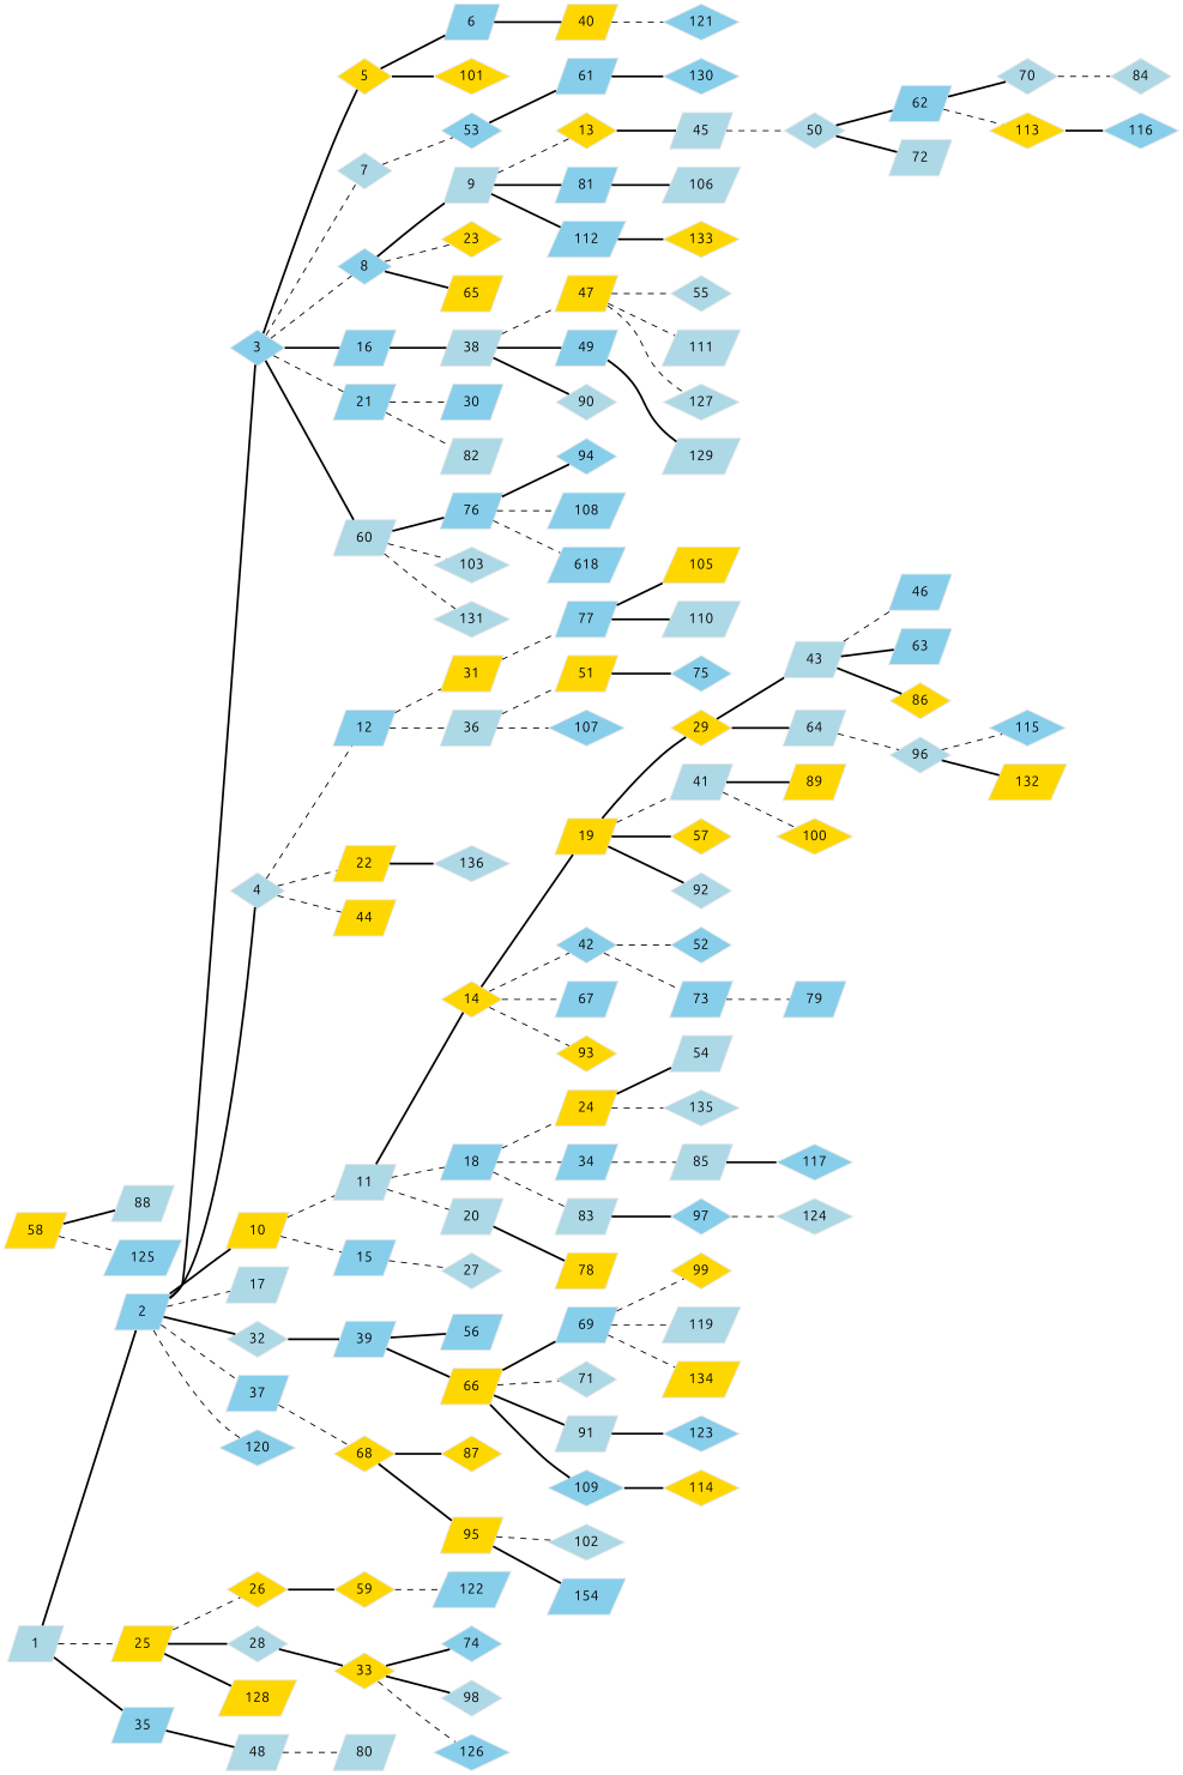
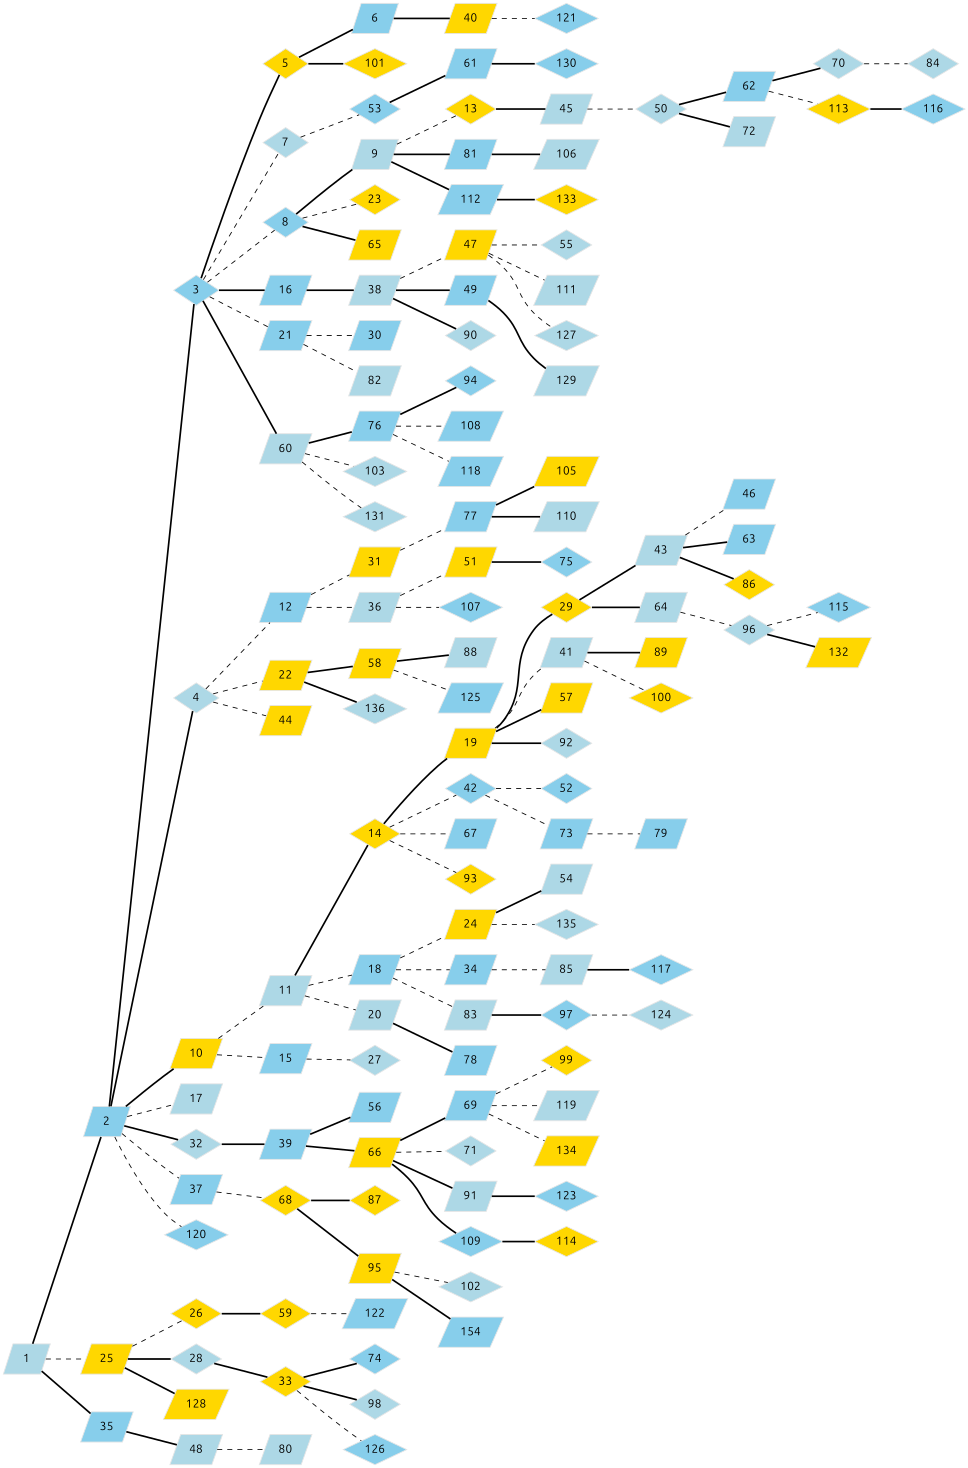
  graph {
    fontname=Ubuntu
    rankdir=LR
    node [color=gray90 fillcolor=skyblue fontname=Ubuntu shape=parallelogram style=filled]
    edge [fontname=Ubuntu style=bold]
    1 [fillcolor=lightblue]
    2
    25 [fillcolor=gold]
    35
    3 [shape=diamond]
    4 [fillcolor=lightblue shape=diamond]
    10 [fillcolor=gold]
    17 [fillcolor=lightblue]
    32 [fillcolor=lightblue shape=diamond]
    37
    120 [shape=diamond]
    26 [fillcolor=gold shape=diamond]
    28 [fillcolor=lightblue shape=diamond]
    128 [fillcolor=gold]
    48 [fillcolor=lightblue]
    5 [fillcolor=gold shape=diamond]
    7 [fillcolor=lightblue shape=diamond]
    8 [shape=diamond]
    16
    21
    60 [fillcolor=lightblue]
    12
    22 [fillcolor=gold]
    44 [fillcolor=gold]
    11 [fillcolor=lightblue]
    15
    39
    68 [fillcolor=gold shape=diamond]
    6
    101 [fillcolor=gold shape=diamond]
    53 [shape=diamond]
    9 [fillcolor=lightblue]
    23 [fillcolor=gold shape=diamond]
    65 [fillcolor=gold]
    38 [fillcolor=lightblue]
    30
    82 [fillcolor=lightblue]
    76
    103 [fillcolor=lightblue shape=diamond]
    131 [fillcolor=lightblue shape=diamond]
    31 [fillcolor=gold]
    36 [fillcolor=lightblue]
    58 [fillcolor=gold]
    136 [fillcolor=lightblue shape=diamond]
    40 [fillcolor=gold]
    121 [shape=diamond]
    61
    13 [fillcolor=gold shape=diamond]
    81
    112
    45 [fillcolor=lightblue]
    106 [fillcolor=lightblue]
    133 [fillcolor=gold shape=diamond]
    14 [fillcolor=gold shape=diamond]
    18
    20 [fillcolor=lightblue]
    27 [fillcolor=lightblue shape=diamond]
    19 [fillcolor=gold]
    42 [shape=diamond]
    67
    93 [fillcolor=gold shape=diamond]
    24 [fillcolor=gold]
    34
    83 [fillcolor=lightblue]
-   78 [fillcolor=gold]
+   78
    77
    51 [fillcolor=gold]
    107 [shape=diamond]
    50 [fillcolor=lightblue shape=diamond]
    29 [fillcolor=gold shape=diamond]
    41 [fillcolor=lightblue]
-   57 [fillcolor=gold shape=diamond]
+   57 [fillcolor=gold]
    92 [fillcolor=lightblue shape=diamond]
    52 [shape=diamond]
    73
    47 [fillcolor=gold]
    49
    90 [fillcolor=lightblue shape=diamond]
    54 [fillcolor=lightblue]
    135 [fillcolor=lightblue shape=diamond]
    85 [fillcolor=lightblue]
    97 [shape=diamond]
    43 [fillcolor=lightblue]
    64 [fillcolor=lightblue]
    89 [fillcolor=gold]
    100 [fillcolor=gold shape=diamond]
    88 [fillcolor=lightblue]
    125
    59 [fillcolor=gold shape=diamond]
    33 [fillcolor=gold shape=diamond]
    122
    74 [shape=diamond]
    98 [fillcolor=lightblue shape=diamond]
    126 [shape=diamond]
    46
    63
    86 [fillcolor=gold shape=diamond]
    96 [fillcolor=lightblue shape=diamond]
    105 [fillcolor=gold]
    110 [fillcolor=lightblue]
    56
    66 [fillcolor=gold]
    117 [shape=diamond]
    80 [fillcolor=lightblue]
    75 [shape=diamond]
    87 [fillcolor=gold shape=diamond]
    95 [fillcolor=gold]
    55 [fillcolor=lightblue shape=diamond]
    111 [fillcolor=lightblue]
    127 [fillcolor=lightblue shape=diamond]
    129 [fillcolor=lightblue]
    69
    71 [fillcolor=lightblue shape=diamond]
    91 [fillcolor=lightblue]
    109 [shape=diamond]
    79
    62
    72 [fillcolor=lightblue]
    70 [fillcolor=lightblue shape=diamond]
    113 [fillcolor=gold shape=diamond]
    130 [shape=diamond]
    94 [shape=diamond]
    108
-   118 [label=618]
+   118
    84 [fillcolor=lightblue shape=diamond]
    116 [shape=diamond]
    115 [shape=diamond]
    132 [fillcolor=gold]
    99 [fillcolor=gold shape=diamond]
    119 [fillcolor=lightblue]
    134 [fillcolor=gold]
    123 [shape=diamond]
    114 [fillcolor=gold shape=diamond]
    102 [fillcolor=lightblue shape=diamond]
    n135 [label=154]
    124 [fillcolor=lightblue shape=diamond]
    1 -- 2
    1 -- 25 [style=dashed]
    1 -- 35
    2 -- 3
    2 -- 4
    2 -- 10
    2 -- 17 [style=dashed]
    2 -- 32
    2 -- 37 [style=dashed]
    2 -- 120 [style=dashed]
    25 -- 26 [style=dashed]
    25 -- 28
    25 -- 128
    35 -- 48
    3 -- 5
    3 -- 7 [style=dashed]
    3 -- 8 [style=dashed]
    3 -- 16
    3 -- 21 [style=dashed]
    3 -- 60
    4 -- 12 [style=dashed]
    4 -- 22 [style=dashed]
    4 -- 44 [style=dashed]
    10 -- 11 [style=dashed]
    10 -- 15 [style=dashed]
    32 -- 39
    37 -- 68 [style=dashed]
    26 -- 59
    28 -- 33
    48 -- 80 [style=dashed]
    5 -- 6
    5 -- 101
    7 -- 53 [style=dashed]
    8 -- 9
    8 -- 23 [style=dashed]
    8 -- 65
    16 -- 38
    21 -- 30 [style=dashed]
    21 -- 82 [style=dashed]
    60 -- 76
    60 -- 103 [style=dashed]
    60 -- 131 [style=dashed]
    12 -- 31 [style=dashed]
    12 -- 36 [style=dashed]
+   22 -- 58
    22 -- 136
    11 -- 14
    11 -- 18 [style=dashed]
    11 -- 20 [style=dashed]
    15 -- 27 [style=dashed]
    39 -- 56
    39 -- 66
    68 -- 87
    68 -- 95
    6 -- 40
    53 -- 61
    9 -- 13 [style=dashed]
    9 -- 81
    9 -- 112
    38 -- 47 [style=dashed]
    38 -- 49
    38 -- 90
    76 -- 94
    76 -- 108 [style=dashed]
    76 -- 118 [style=dashed]
    31 -- 77 [style=dashed]
    36 -- 51 [style=dashed]
    36 -- 107 [style=dashed]
    58 -- 88
    58 -- 125 [style=dashed]
    40 -- 121 [style=dashed]
    61 -- 130
    13 -- 45
    81 -- 106
    112 -- 133
    45 -- 50 [style=dashed]
    14 -- 19
    14 -- 42 [style=dashed]
    14 -- 67 [style=dashed]
    14 -- 93 [style=dashed]
    18 -- 24 [style=dashed]
    18 -- 34 [style=dashed]
    18 -- 83 [style=dashed]
    20 -- 78
    19 -- 29
    19 -- 41 [style=dashed]
    19 -- 57
    19 -- 92
    42 -- 52 [style=dashed]
    42 -- 73 [style=dashed]
    24 -- 54
    24 -- 135 [style=dashed]
    34 -- 85 [style=dashed]
    83 -- 97
    77 -- 105
    77 -- 110
    51 -- 75
    50 -- 62
    50 -- 72
    29 -- 43
    29 -- 64
    41 -- 89
    41 -- 100 [style=dashed]
    73 -- 79 [style=dashed]
    47 -- 55 [style=dashed]
    47 -- 111 [style=dashed]
    47 -- 127 [style=dashed]
    49 -- 129
    85 -- 117
    97 -- 124 [style=dashed]
    43 -- 46 [style=dashed]
    43 -- 63
    43 -- 86
    64 -- 96 [style=dashed]
    59 -- 122 [style=dashed]
    33 -- 74
    33 -- 98
    33 -- 126 [style=dashed]
    96 -- 115 [style=dashed]
    96 -- 132
    66 -- 69
    66 -- 71 [style=dashed]
    66 -- 91
    66 -- 109
    95 -- 102 [style=dashed]
    95 -- n135
    69 -- 99 [style=dashed]
    69 -- 119 [style=dashed]
    69 -- 134 [style=dashed]
    91 -- 123
    109 -- 114
    62 -- 70
    62 -- 113 [style=dashed]
    70 -- 84 [style=dashed]
    113 -- 116
  }
